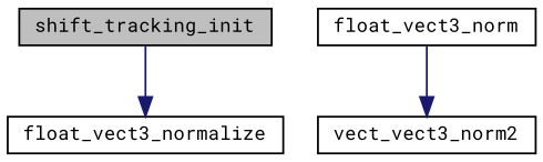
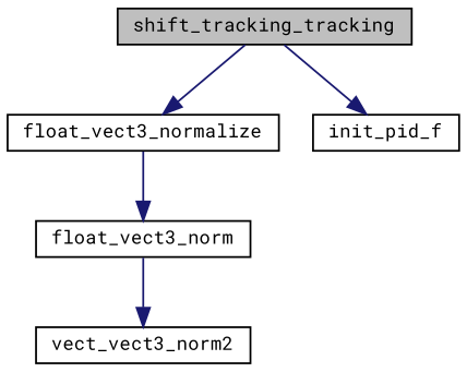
  digraph {
    fontname="Roboto Mono"
    rankdir=TB
    node [color=black fillcolor=white fontname="Roboto Mono" fontsize=10 shape=record style=filled]
    edge [color=midnightblue fontname="Roboto Mono" fontsize=10 labelfontname=FreeSans labelfontsize=10 style=solid]
-   n1 [fillcolor=grey75 fontcolor=black height=0.2 label=shift_tracking_init width=0.4]
+   n1 [fillcolor=grey75 fontcolor=black height=0.2 label=shift_tracking_tracking width=0.4]
    n2 [height=0.2 label=float_vect3_normalize width=0.4]
+   n3 [height=0.2 label=init_pid_f width=0.4]
    n4 [height=0.2 label=float_vect3_norm width=0.4]
    n5 [height=0.2 label=vect_vect3_norm2 width=0.4]
    n1 -> n2
+   n1 -> n3
+   n2 -> n4
    n4 -> n5
  }
